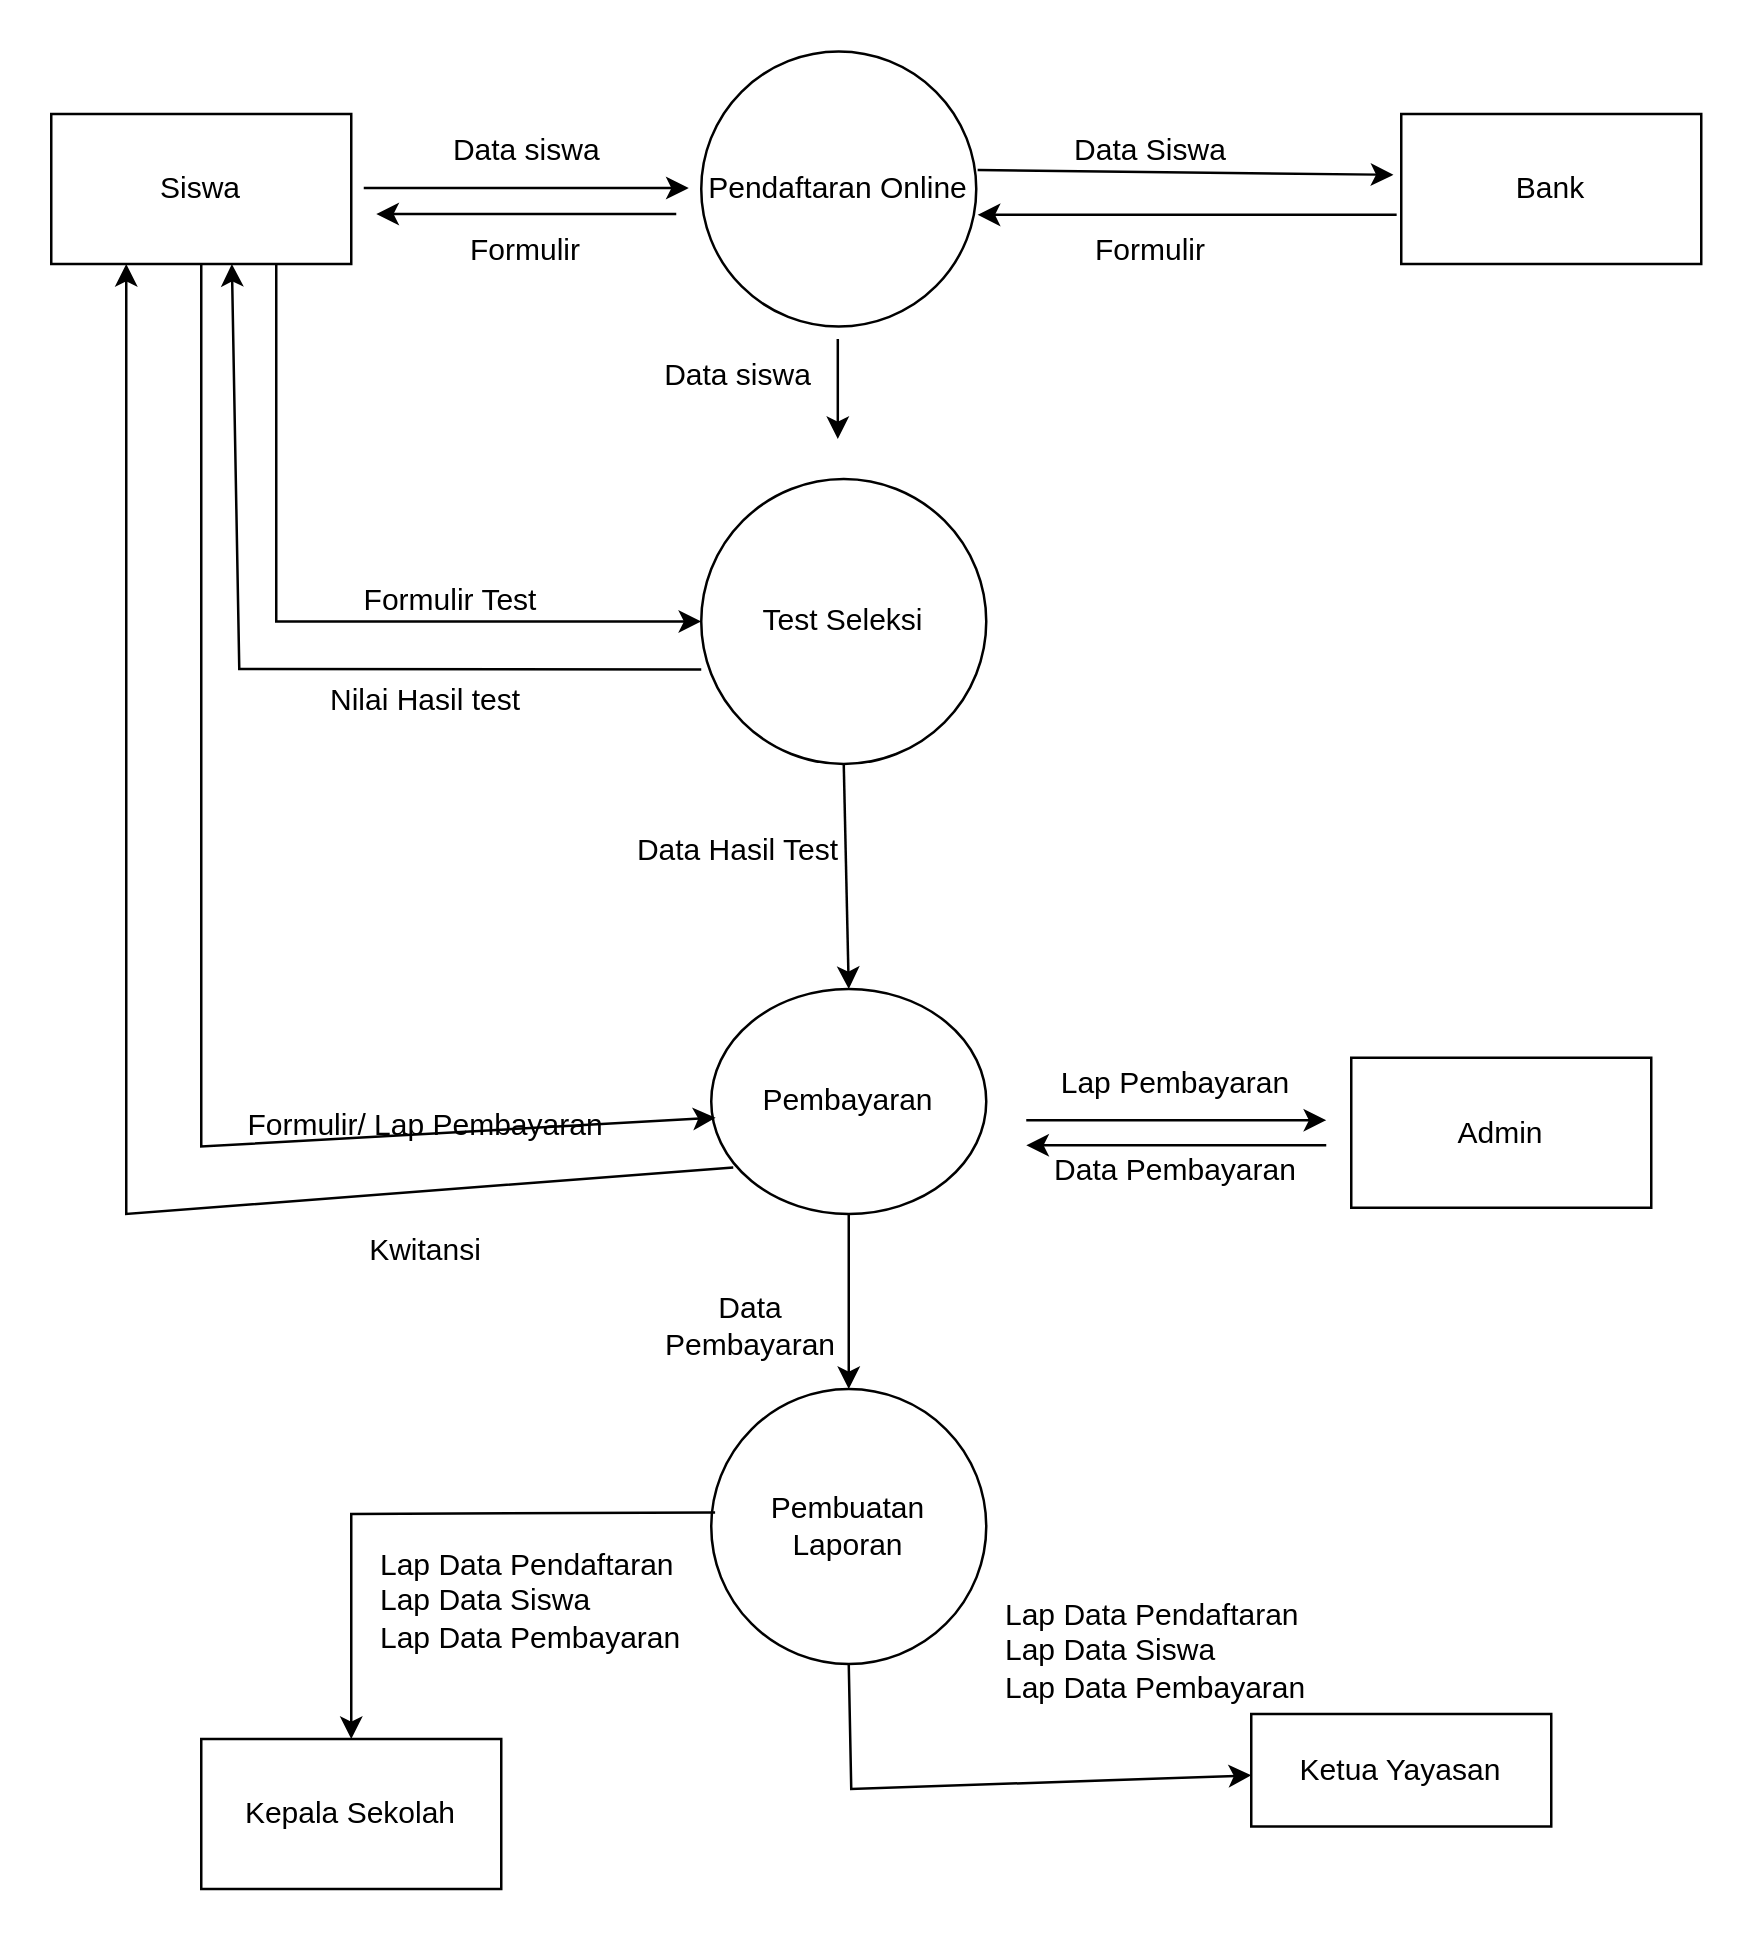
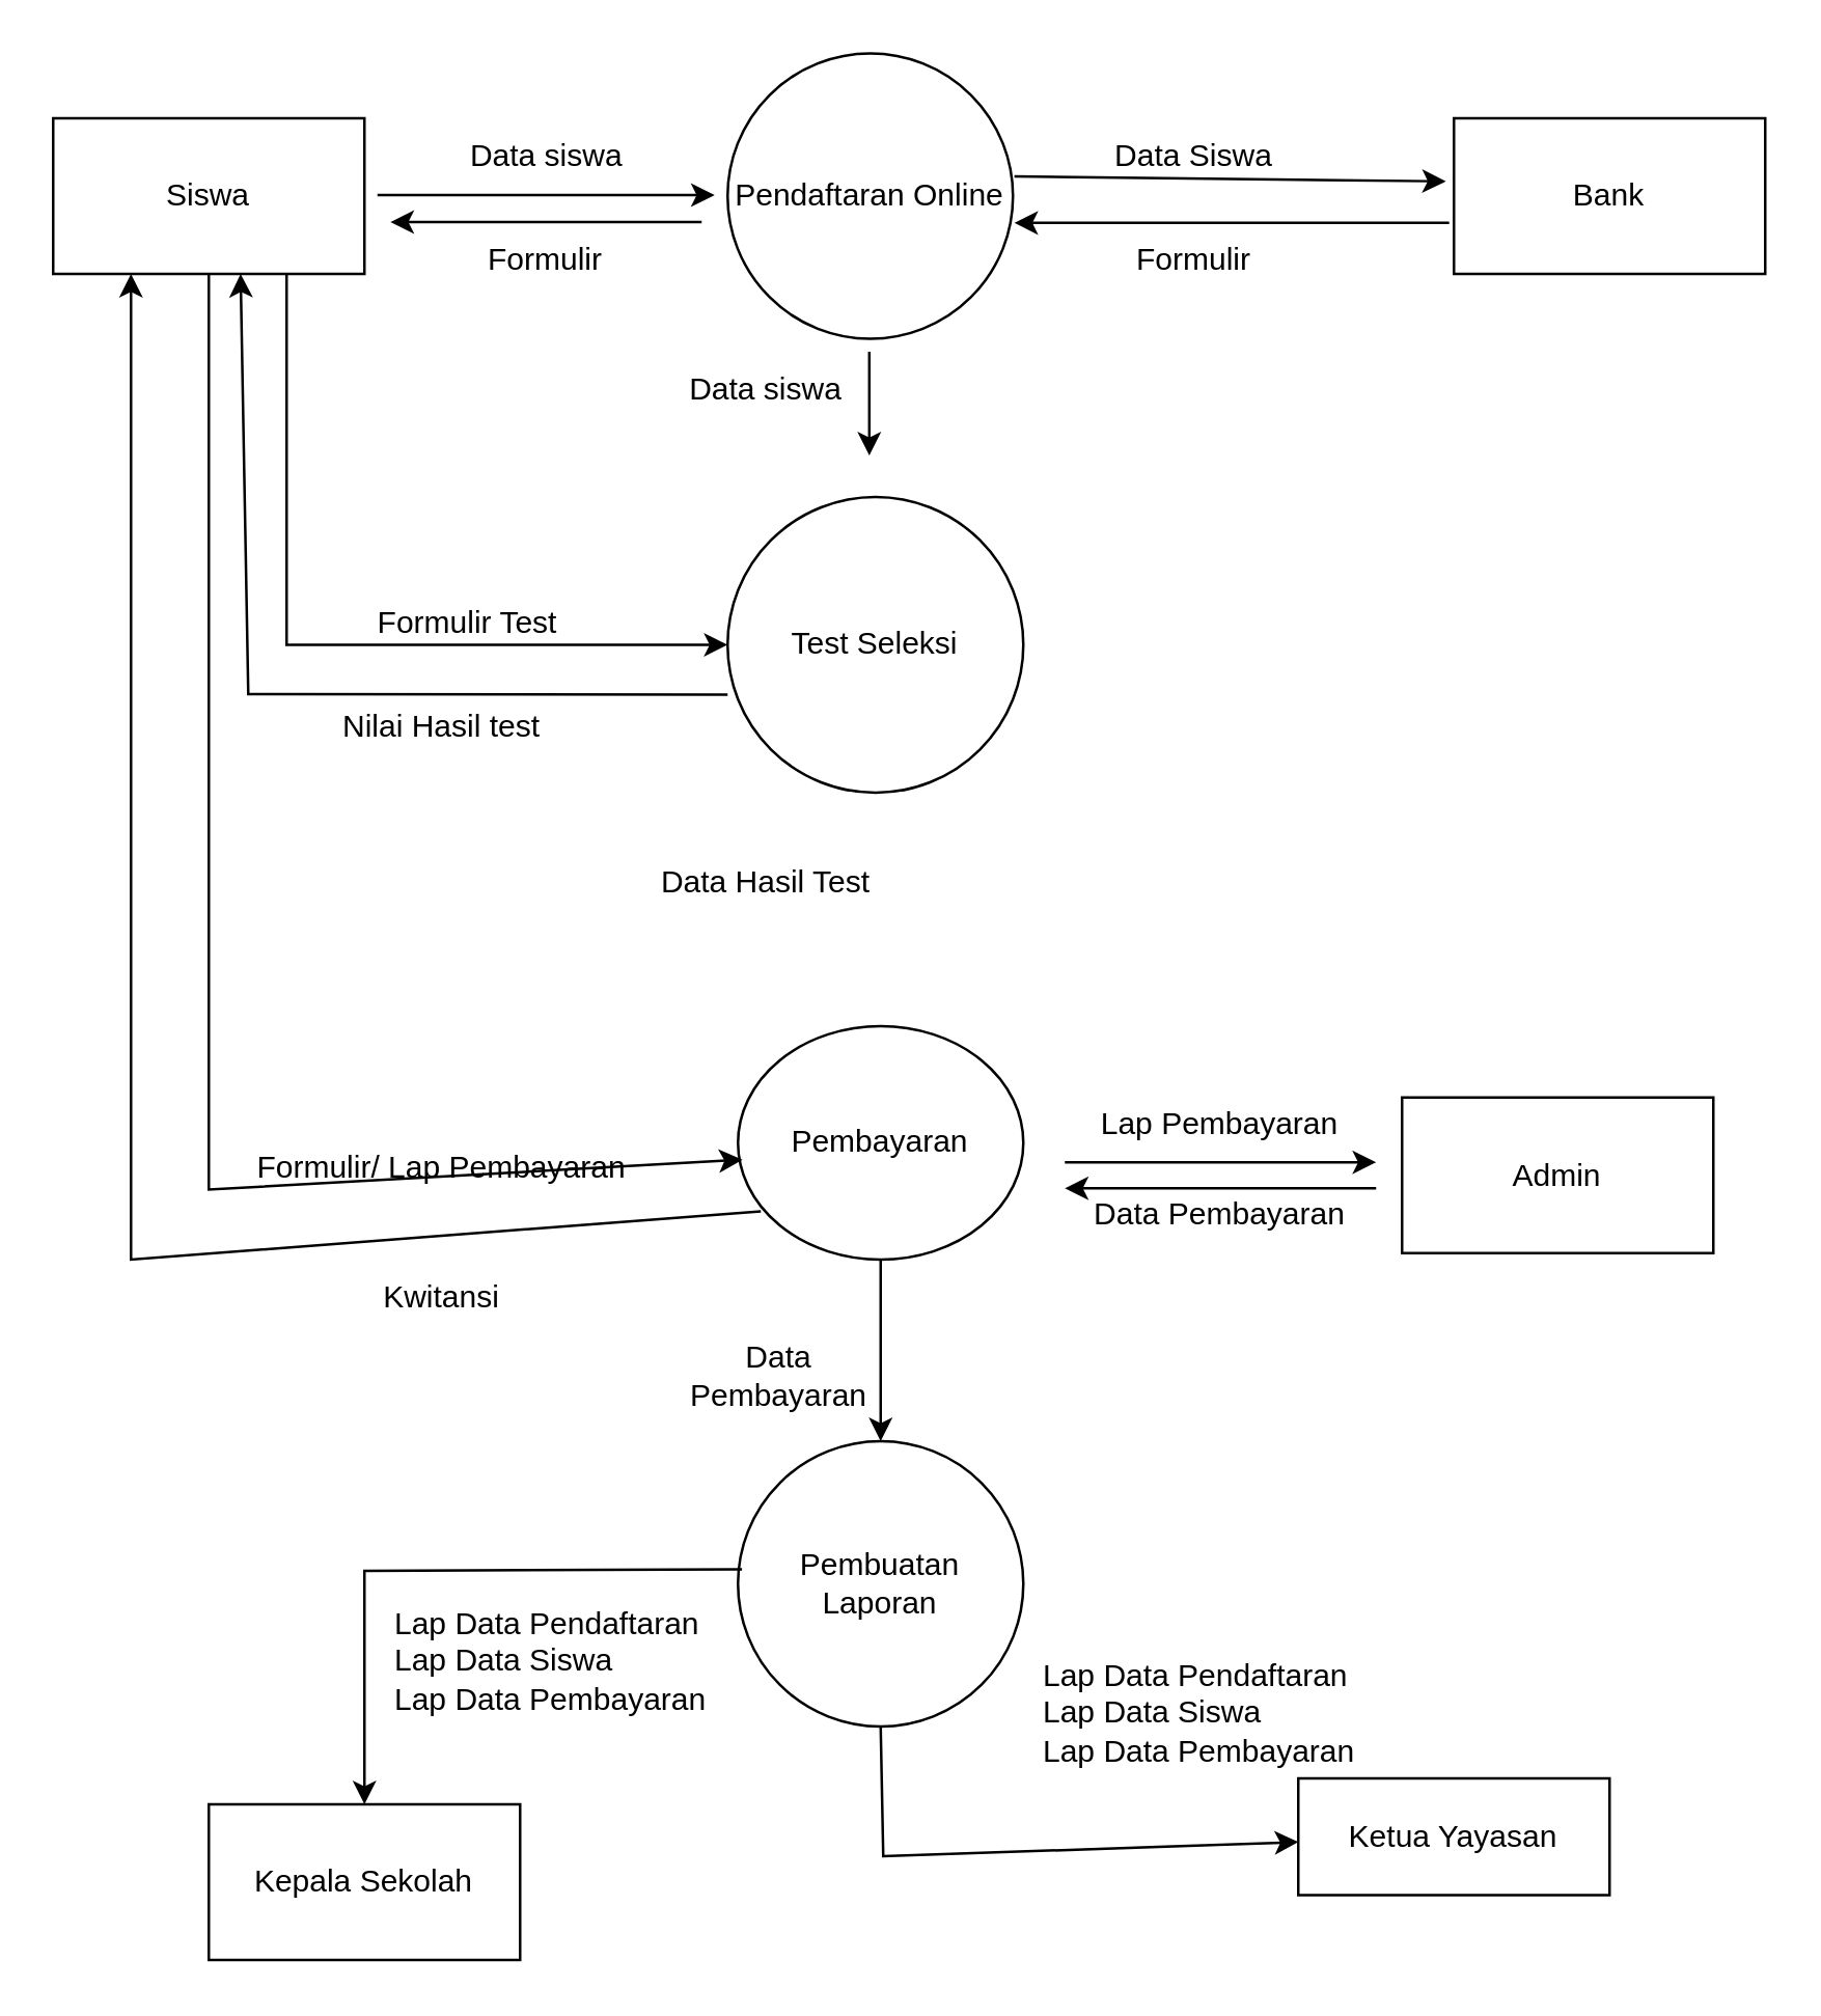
  <mxCell id="0" />
  <mxCell id="1" parent="0" />
  <mxCell id="2" value="Pendaftaran Online" style="ellipse;whiteSpace=wrap;html=1;aspect=fixed;" vertex="1" parent="1"><mxGeometry x="280" y="20" width="110" height="110" as="geometry" /></mxCell>
  <mxCell id="3" value="" style="endArrow=classic;html=1;rounded=0;" edge="1" parent="1"><mxGeometry width="50" height="50" relative="1" as="geometry"><mxPoint x="145" y="74.63" as="sourcePoint" /><mxPoint x="275" y="74.63" as="targetPoint" /></mxGeometry></mxCell>
  <mxCell id="4" value="Data siswa" style="text;html=1;align=center;verticalAlign=middle;resizable=0;points=[];autosize=1;strokeColor=none;fillColor=none;rotation=0;" vertex="1" parent="1"><mxGeometry x="170" y="45" width="80" height="30" as="geometry" /></mxCell>
  <mxCell id="5" value="Pembayaran" style="ellipse;whiteSpace=wrap;html=1;aspect=fixed;" vertex="1" parent="1"><mxGeometry x="284" y="395" width="110" height="90" as="geometry" /></mxCell>
  <mxCell id="6" value="Siswa" style="rounded=0;whiteSpace=wrap;html=1;" vertex="1" parent="1"><mxGeometry x="20" y="45" width="120" height="60" as="geometry" /></mxCell>
  <mxCell id="7" value="Admin" style="rounded=0;whiteSpace=wrap;html=1;" vertex="1" parent="1"><mxGeometry x="540" y="422.5" width="120" height="60" as="geometry" /></mxCell>
  <mxCell id="8" value="" style="endArrow=classic;html=1;rounded=0;" edge="1" parent="1"><mxGeometry width="50" height="50" relative="1" as="geometry"><mxPoint x="270" y="85" as="sourcePoint" /><mxPoint x="150" y="85" as="targetPoint" /></mxGeometry></mxCell>
  <mxCell id="9" value="Formulir" style="text;html=1;align=center;verticalAlign=middle;whiteSpace=wrap;rounded=0;" vertex="1" parent="1"><mxGeometry x="180" y="85" width="60" height="30" as="geometry" /></mxCell>
  <mxCell id="10" value="" style="endArrow=classic;html=1;rounded=0;" edge="1" parent="1"><mxGeometry width="50" height="50" relative="1" as="geometry"><mxPoint x="334.62" y="135" as="sourcePoint" /><mxPoint x="334.62" y="175" as="targetPoint" /></mxGeometry></mxCell>
  <mxCell id="11" value="" style="endArrow=classic;html=1;rounded=0;" edge="1" parent="1"><mxGeometry width="50" height="50" relative="1" as="geometry"><mxPoint x="410" y="447.5" as="sourcePoint" /><mxPoint x="530" y="447.5" as="targetPoint" /></mxGeometry></mxCell>
  <mxCell id="12" value="" style="endArrow=classic;html=1;rounded=0;" edge="1" parent="1"><mxGeometry width="50" height="50" relative="1" as="geometry"><mxPoint x="530" y="457.5" as="sourcePoint" /><mxPoint x="410" y="457.5" as="targetPoint" /></mxGeometry></mxCell>
  <mxCell id="13" value="Data Pembayaran" style="text;html=1;align=center;verticalAlign=middle;whiteSpace=wrap;rounded=0;" vertex="1" parent="1"><mxGeometry x="420" y="452.5" width="100" height="30" as="geometry" /></mxCell>
  <mxCell id="14" value="Lap Pembayaran" style="text;html=1;align=center;verticalAlign=middle;whiteSpace=wrap;rounded=0;" vertex="1" parent="1"><mxGeometry x="415" y="417.5" width="110" height="30" as="geometry" /></mxCell>
  <mxCell id="15" value="" style="endArrow=classic;html=1;rounded=0;exitX=0.5;exitY=1;exitDx=0;exitDy=0;entryX=0.016;entryY=0.572;entryDx=0;entryDy=0;entryPerimeter=0;" edge="1" parent="1" source="6" target="5"><mxGeometry width="50" height="50" relative="1" as="geometry"><mxPoint x="130" y="225" as="sourcePoint" /><mxPoint x="240" y="235" as="targetPoint" /><Array as="points"><mxPoint x="80" y="458" /></Array></mxGeometry></mxCell>
  <mxCell id="16" value="" style="endArrow=classic;html=1;rounded=0;entryX=0.25;entryY=1;entryDx=0;entryDy=0;exitX=0.08;exitY=0.793;exitDx=0;exitDy=0;exitPerimeter=0;" edge="1" parent="1" source="5" target="6"><mxGeometry width="50" height="50" relative="1" as="geometry"><mxPoint x="260" y="285" as="sourcePoint" /><mxPoint x="170" y="195" as="targetPoint" /><Array as="points"><mxPoint x="50" y="485" /></Array></mxGeometry></mxCell>
  <mxCell id="17" value="Formulir/ Lap Pembayaran" style="text;html=1;align=center;verticalAlign=middle;whiteSpace=wrap;rounded=0;" vertex="1" parent="1"><mxGeometry x="70" y="435" width="200" height="30" as="geometry" /></mxCell>
  <mxCell id="18" value="Kwitansi" style="text;html=1;align=center;verticalAlign=middle;whiteSpace=wrap;rounded=0;" vertex="1" parent="1"><mxGeometry x="140" y="485" width="60" height="30" as="geometry" /></mxCell>
  <mxCell id="19" value="Data siswa" style="text;html=1;align=center;verticalAlign=middle;whiteSpace=wrap;rounded=0;" vertex="1" parent="1"><mxGeometry x="260" y="135" width="70" height="30" as="geometry" /></mxCell>
  <mxCell id="20" value="Test Seleksi" style="ellipse;whiteSpace=wrap;html=1;aspect=fixed;" vertex="1" parent="1"><mxGeometry x="280" y="191" width="114" height="114" as="geometry" /></mxCell>
  <mxCell id="21" value="" style="endArrow=classic;html=1;rounded=0;entryX=0;entryY=0.5;entryDx=0;entryDy=0;exitX=0.75;exitY=1;exitDx=0;exitDy=0;" edge="1" parent="1" source="6" target="20"><mxGeometry width="50" height="50" relative="1" as="geometry"><mxPoint x="180" y="315" as="sourcePoint" /><mxPoint x="230" y="265" as="targetPoint" /><Array as="points"><mxPoint x="110" y="248" /></Array></mxGeometry></mxCell>
  <mxCell id="22" value="" style="endArrow=classic;html=1;rounded=0;entryX=0.642;entryY=0.967;entryDx=0;entryDy=0;entryPerimeter=0;exitX=0.042;exitY=0.651;exitDx=0;exitDy=0;exitPerimeter=0;" edge="1" parent="1"><mxGeometry width="50" height="50" relative="1" as="geometry"><mxPoint x="279.998" y="267.194" as="sourcePoint" /><mxPoint x="92.25" y="105" as="targetPoint" /><Array as="points"><mxPoint x="95.21" y="266.98" /></Array></mxGeometry></mxCell>
  <mxCell id="23" value="Nilai Hasil test" style="text;html=1;align=center;verticalAlign=middle;whiteSpace=wrap;rounded=0;" vertex="1" parent="1"><mxGeometry x="120" y="265" width="100" height="30" as="geometry" /></mxCell>
  <mxCell id="24" value="Formulir Test" style="text;html=1;align=center;verticalAlign=middle;whiteSpace=wrap;rounded=0;" vertex="1" parent="1"><mxGeometry x="140" y="225" width="80" height="30" as="geometry" /></mxCell>
  <mxCell id="25" value="" style="endArrow=classic;html=1;rounded=0;entryX=-0.039;entryY=0.429;entryDx=0;entryDy=0;entryPerimeter=0;exitX=1.005;exitY=0.431;exitDx=0;exitDy=0;exitPerimeter=0;" edge="1" parent="1" source="2"><mxGeometry width="50" height="50" relative="1" as="geometry"><mxPoint x="430" y="175" as="sourcePoint" /><mxPoint x="556.88" y="69.32" as="targetPoint" /></mxGeometry></mxCell>
  <mxCell id="26" value="" style="endArrow=classic;html=1;rounded=0;entryX=1.005;entryY=0.594;entryDx=0;entryDy=0;entryPerimeter=0;exitX=-0.023;exitY=0.629;exitDx=0;exitDy=0;exitPerimeter=0;" edge="1" parent="1" target="2"><mxGeometry width="50" height="50" relative="1" as="geometry"><mxPoint x="558.16" y="85.32" as="sourcePoint" /><mxPoint x="470" y="125" as="targetPoint" /></mxGeometry></mxCell>
  <mxCell id="27" value="Data Siswa" style="text;html=1;align=center;verticalAlign=middle;whiteSpace=wrap;rounded=0;" vertex="1" parent="1"><mxGeometry x="420" y="45" width="80" height="30" as="geometry" /></mxCell>
  <mxCell id="28" value="Formulir" style="text;html=1;align=center;verticalAlign=middle;whiteSpace=wrap;rounded=0;" vertex="1" parent="1"><mxGeometry x="430" y="85" width="60" height="30" as="geometry" /></mxCell>
  <mxCell id="29" value="Bank" style="rounded=0;whiteSpace=wrap;html=1;" vertex="1" parent="1"><mxGeometry x="560" y="45" width="120" height="60" as="geometry" /></mxCell>
- <mxCell id="30" value="" style="endArrow=classic;html=1;rounded=0;entryX=0.5;entryY=0;entryDx=0;entryDy=0;exitX=0.5;exitY=1;exitDx=0;exitDy=0;" edge="1" parent="1" source="20" target="5"><mxGeometry width="50" height="50" relative="1" as="geometry"><mxPoint x="310" y="235" as="sourcePoint" /><mxPoint x="360" y="185" as="targetPoint" /></mxGeometry></mxCell>
  <mxCell id="31" value="Data Hasil Test" style="text;html=1;align=center;verticalAlign=middle;whiteSpace=wrap;rounded=0;" vertex="1" parent="1"><mxGeometry x="250" y="325" width="90" height="30" as="geometry" /></mxCell>
  <mxCell id="32" value="Pembuatan Laporan" style="ellipse;whiteSpace=wrap;html=1;aspect=fixed;" vertex="1" parent="1"><mxGeometry x="284" y="555" width="110" height="110" as="geometry" /></mxCell>
  <mxCell id="33" value="" style="endArrow=classic;html=1;rounded=0;entryX=0.5;entryY=0;entryDx=0;entryDy=0;exitX=0.5;exitY=1;exitDx=0;exitDy=0;" edge="1" parent="1" source="5" target="32"><mxGeometry width="50" height="50" relative="1" as="geometry"><mxPoint x="310" y="565" as="sourcePoint" /><mxPoint x="360" y="515" as="targetPoint" /></mxGeometry></mxCell>
  <mxCell id="34" value="Data Pembayaran" style="text;html=1;align=center;verticalAlign=middle;whiteSpace=wrap;rounded=0;" vertex="1" parent="1"><mxGeometry x="270" y="515" width="60" height="30" as="geometry" /></mxCell>
  <mxCell id="35" value="" style="endArrow=classic;html=1;rounded=0;exitX=0.014;exitY=0.449;exitDx=0;exitDy=0;exitPerimeter=0;" edge="1" parent="1" source="32"><mxGeometry width="50" height="50" relative="1" as="geometry"><mxPoint x="150" y="625" as="sourcePoint" /><mxPoint x="140" y="695" as="targetPoint" /><Array as="points"><mxPoint x="140" y="605" /></Array></mxGeometry></mxCell>
  <mxCell id="36" value="Lap Data Pendaftaran&lt;div&gt;Lap Data Siswa&lt;/div&gt;&lt;div style=&quot;&quot;&gt;Lap Data Pembayaran&lt;/div&gt;" style="text;html=1;align=left;verticalAlign=middle;whiteSpace=wrap;rounded=0;" vertex="1" parent="1"><mxGeometry x="150" y="625" width="140" height="30" as="geometry" /></mxCell>
  <mxCell id="37" value="Kepala Sekolah" style="rounded=0;whiteSpace=wrap;html=1;" vertex="1" parent="1"><mxGeometry x="80" y="695" width="120" height="60" as="geometry" /></mxCell>
  <mxCell id="38" value="" style="endArrow=classic;html=1;rounded=0;exitX=0.5;exitY=1;exitDx=0;exitDy=0;" edge="1" parent="1" source="32" target="39"><mxGeometry width="50" height="50" relative="1" as="geometry"><mxPoint x="330" y="665" as="sourcePoint" /><mxPoint x="460" y="715" as="targetPoint" /><Array as="points"><mxPoint x="340" y="715" /></Array></mxGeometry></mxCell>
  <mxCell id="39" value="Ketua Yayasan" style="rounded=0;whiteSpace=wrap;html=1;" vertex="1" parent="1"><mxGeometry x="500" y="685" width="120" height="45" as="geometry" /></mxCell>
  <mxCell id="40" value="Lap Data Pendaftaran&lt;div&gt;Lap Data Siswa&lt;/div&gt;&lt;div&gt;Lap Data Pembayaran&lt;/div&gt;" style="text;html=1;align=left;verticalAlign=middle;whiteSpace=wrap;rounded=0;" vertex="1" parent="1"><mxGeometry x="400" y="645" width="140" height="30" as="geometry" /></mxCell>
